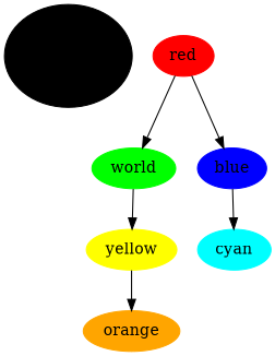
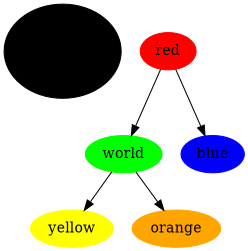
  digraph {
    node [style=filled]
    n1 [color=slate_blue fontcolor="hot pink" fontname="Palatino-Italic" fontsize=24 height=1.26 label="hello\nworld" width=1.36]
    red [color=red height=0.50 width=0.75]
    n3 [color=green height=0.50 label=world width=0.81]
    blue [color=blue fontcolor=black height=0.50 width=0.75]
    yellow [color=yellow height=0.50 width=0.89]
    orange [color=orange height=0.50 width=0.89]
-   cyan [color=cyan height=0.50 width=0.75]
    red -> n3
    red -> blue
    n3 -> yellow
-   yellow -> orange
-   blue -> cyan
+   n3 -> orange
  }
